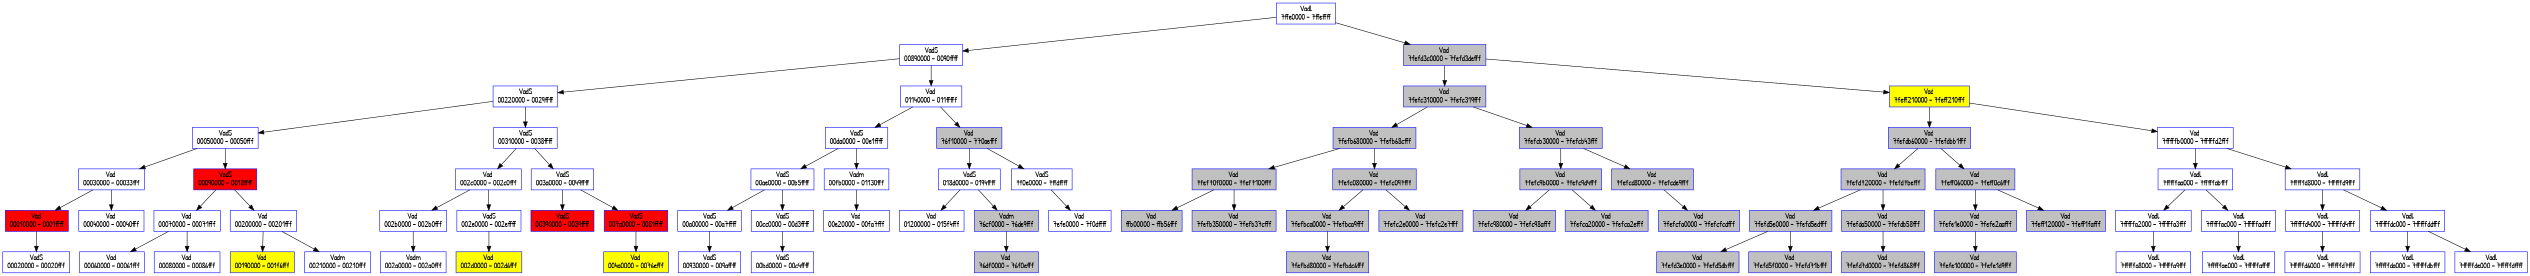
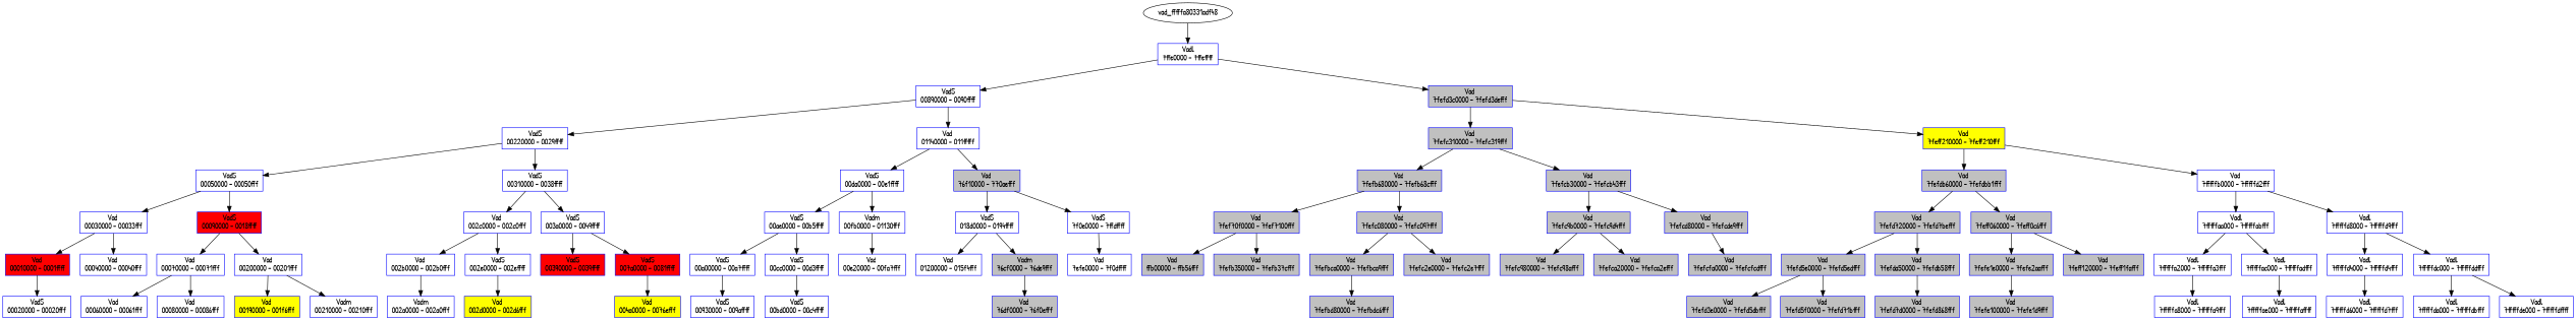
  digraph {
    rankdir=TB
    fontname="Patrick Hand"
    node [color=blue fillcolor=white shape=record style=filled fontname="Patrick Hand"]
    edge [fontname="Patrick Hand"]
    n1 [label="{ Vadl\n7ffe0000 - 7ffeffff }"]
+   vad_fffffa80331adf48 [color="" fillcolor="" shape="" style=""]
    n3 [label="{ VadS\n00890000 - 0090ffff }"]
    n4 [fillcolor=gray label="{ Vad \n7fefd3c0000 - 7fefd3defff }"]
    n5 [label="{ VadS\n00220000 - 0029ffff }"]
    n6 [label="{ Vad \n01140000 - 011fffff }"]
    n7 [label="{ VadS\n00050000 - 00050fff }"]
    n8 [label="{ VadS\n00310000 - 0038ffff }"]
    n9 [label="{ Vad \n00030000 - 00033fff }"]
    n10 [fillcolor=red label="{ VadS\n00090000 - 0018ffff }"]
    n11 [fillcolor=red label="{ Vad \n00010000 - 0001ffff }"]
    n12 [label="{ Vad \n00040000 - 00040fff }"]
    n13 [label="{ VadS\n00020000 - 00020fff }"]
    n14 [label="{ Vad \n00070000 - 00071fff }"]
    n15 [label="{ Vad \n00200000 - 00201fff }"]
    n16 [label="{ Vad \n00060000 - 00061fff }"]
    n17 [label="{ Vad \n00080000 - 00086fff }"]
    n18 [fillcolor=yellow label="{ Vad \n00190000 - 001f6fff }"]
    n19 [label="{ Vadm\n00210000 - 00210fff }"]
    n20 [label="{ Vad \n002c0000 - 002c0fff }"]
    n21 [label="{ VadS\n003a0000 - 0049ffff }"]
    n22 [label="{ Vad \n002b0000 - 002b0fff }"]
    n23 [label="{ VadS\n002e0000 - 002effff }"]
    n24 [label="{ Vadm\n002a0000 - 002a0fff }"]
    n25 [fillcolor=yellow label="{ Vad \n002d0000 - 002d6fff }"]
    n26 [fillcolor=red label="{ VadS\n00390000 - 0039ffff }"]
    n27 [fillcolor=red label="{ VadS\n007a0000 - 0081ffff }"]
    n28 [fillcolor=yellow label="{ Vad \n004a0000 - 0076efff }"]
    n29 [label="{ VadS\n00da0000 - 00e1ffff }"]
    n30 [fillcolor=gray label="{ Vad \n76f10000 - 770aefff }"]
    n31 [label="{ VadS\n00ae0000 - 00b5ffff }"]
    n32 [label="{ Vadm\n00fb0000 - 01130fff }"]
    n33 [label="{ VadS\n00a00000 - 00a7ffff }"]
    n34 [label="{ VadS\n00cc0000 - 00d3ffff }"]
    n35 [label="{ VadS\n00930000 - 009affff }"]
    n36 [label="{ VadS\n00bd0000 - 00c4ffff }"]
    n37 [label="{ Vad \n00e20000 - 00fa7fff }"]
    n38 [label="{ VadS\n018d0000 - 0194ffff }"]
    n39 [label="{ VadS\n7f0e0000 - 7ffdffff }"]
    n40 [label="{ Vad \n01200000 - 015f4fff }"]
    n41 [fillcolor=gray label="{ Vadm\n76cf0000 - 76de9fff }"]
    n42 [fillcolor=gray label="{ Vad \n76df0000 - 76f0efff }"]
    n43 [label="{ Vad \n7efe0000 - 7f0dffff }"]
    n44 [fillcolor=gray label="{ Vad \n7fefc310000 - 7fefc319fff }"]
    n45 [fillcolor=yellow label="{ Vad \n7feff210000 - 7feff210fff }"]
    n46 [fillcolor=gray label="{ Vad \n7fefb680000 - 7fefb68cfff }"]
    n47 [fillcolor=gray label="{ Vad \n7fefcb30000 - 7fefcb43fff }"]
    n48 [fillcolor=gray label="{ Vad \n7fef70f0000 - 7fef7100fff }"]
    n49 [fillcolor=gray label="{ Vad \n7fefc080000 - 7fefc097fff }"]
    n50 [fillcolor=gray label="{ Vad \nffb00000 - ffb56fff }"]
    n51 [fillcolor=gray label="{ Vad \n7fefb350000 - 7fefb37cfff }"]
    n52 [fillcolor=gray label="{ Vad \n7fefbca0000 - 7fefbca9fff }"]
    n53 [fillcolor=gray label="{ Vad \n7fefc2e0000 - 7fefc2e7fff }"]
    n54 [fillcolor=gray label="{ Vad \n7fefbd80000 - 7fefbdc6fff }"]
    n55 [fillcolor=gray label="{ Vad \n7fefc9b0000 - 7fefc9d4fff }"]
    n56 [fillcolor=gray label="{ Vad \n7fefcd80000 - 7fefcde9fff }"]
    n57 [fillcolor=gray label="{ Vad \n7fefc980000 - 7fefc98afff }"]
    n58 [fillcolor=gray label="{ Vad \n7fefca20000 - 7fefca2efff }"]
    n59 [fillcolor=gray label="{ Vad \n7fefcfa0000 - 7fefcfcdfff }"]
    n60 [fillcolor=gray label="{ Vad \n7fefdb60000 - 7fefdbb1fff }"]
    n61 [label="{ Vad \n7fffffb0000 - 7fffffd2fff }"]
    n62 [fillcolor=gray label="{ Vad \n7fefd720000 - 7fefd7befff }"]
    n63 [fillcolor=gray label="{ Vad \n7feff060000 - 7feff0c6fff }"]
    n64 [fillcolor=gray label="{ Vad \n7fefd5e0000 - 7fefd5edfff }"]
    n65 [fillcolor=gray label="{ Vad \n7fefda50000 - 7fefdb58fff }"]
    n66 [fillcolor=gray label="{ Vad \n7fefd3e0000 - 7fefd5dbfff }"]
    n67 [fillcolor=gray label="{ Vad \n7fefd5f0000 - 7fefd71bfff }"]
    n68 [fillcolor=gray label="{ Vad \n7fefd7d0000 - 7fefd868fff }"]
    n69 [fillcolor=gray label="{ Vad \n7fefe1e0000 - 7fefe2aafff }"]
    n70 [fillcolor=gray label="{ Vad \n7feff120000 - 7feff1fafff }"]
    n71 [fillcolor=gray label="{ Vad \n7fefe100000 - 7fefe1d9fff }"]
    n72 [label="{ Vadl\n7fffffaa000 - 7fffffabfff }"]
    n73 [label="{ Vadl\n7fffffd8000 - 7fffffd9fff }"]
    n74 [label="{ Vadl\n7fffffa2000 - 7fffffa3fff }"]
    n75 [label="{ Vadl\n7fffffac000 - 7fffffadfff }"]
    n76 [label="{ Vadl\n7fffffa8000 - 7fffffa9fff }"]
    n77 [label="{ Vadl\n7fffffae000 - 7fffffaffff }"]
    n78 [label="{ Vadl\n7fffffd4000 - 7fffffd4fff }"]
    n79 [label="{ Vadl\n7fffffdc000 - 7fffffddfff }"]
    n80 [label="{ Vadl\n7fffffd6000 - 7fffffd7fff }"]
    n81 [label="{ Vadl\n7fffffda000 - 7fffffdbfff }"]
    n82 [label="{ Vadl\n7fffffde000 - 7fffffdffff }"]
    n1 -> n3
    n1 -> n4
+   vad_fffffa80331adf48 -> n1
    n3 -> n5
    n3 -> n6
    n4 -> n44
    n4 -> n45
    n5 -> n7
    n5 -> n8
    n6 -> n29
    n6 -> n30
    n7 -> n9
    n7 -> n10
    n8 -> n20
    n8 -> n21
    n9 -> n11
    n9 -> n12
    n10 -> n14
    n10 -> n15
    n11 -> n13
    n14 -> n16
    n14 -> n17
    n15 -> n18
    n15 -> n19
    n20 -> n22
    n20 -> n23
    n21 -> n26
    n21 -> n27
    n22 -> n24
    n23 -> n25
    n27 -> n28
    n29 -> n31
    n29 -> n32
    n30 -> n38
    n30 -> n39
    n31 -> n33
    n31 -> n34
    n32 -> n37
    n33 -> n35
    n34 -> n36
    n38 -> n40
    n38 -> n41
    n39 -> n43
    n41 -> n42
    n44 -> n46
    n44 -> n47
    n45 -> n60
    n45 -> n61
    n46 -> n48
    n46 -> n49
    n47 -> n55
    n47 -> n56
    n48 -> n50
    n48 -> n51
    n49 -> n52
    n49 -> n53
    n52 -> n54
    n55 -> n57
    n55 -> n58
    n56 -> n59
    n60 -> n62
    n60 -> n63
    n61 -> n72
    n61 -> n73
    n62 -> n64
    n62 -> n65
    n63 -> n69
    n63 -> n70
    n64 -> n66
    n64 -> n67
    n65 -> n68
    n69 -> n71
    n72 -> n74
    n72 -> n75
    n73 -> n78
    n73 -> n79
    n74 -> n76
    n75 -> n77
    n78 -> n80
    n79 -> n81
    n79 -> n82
  }
